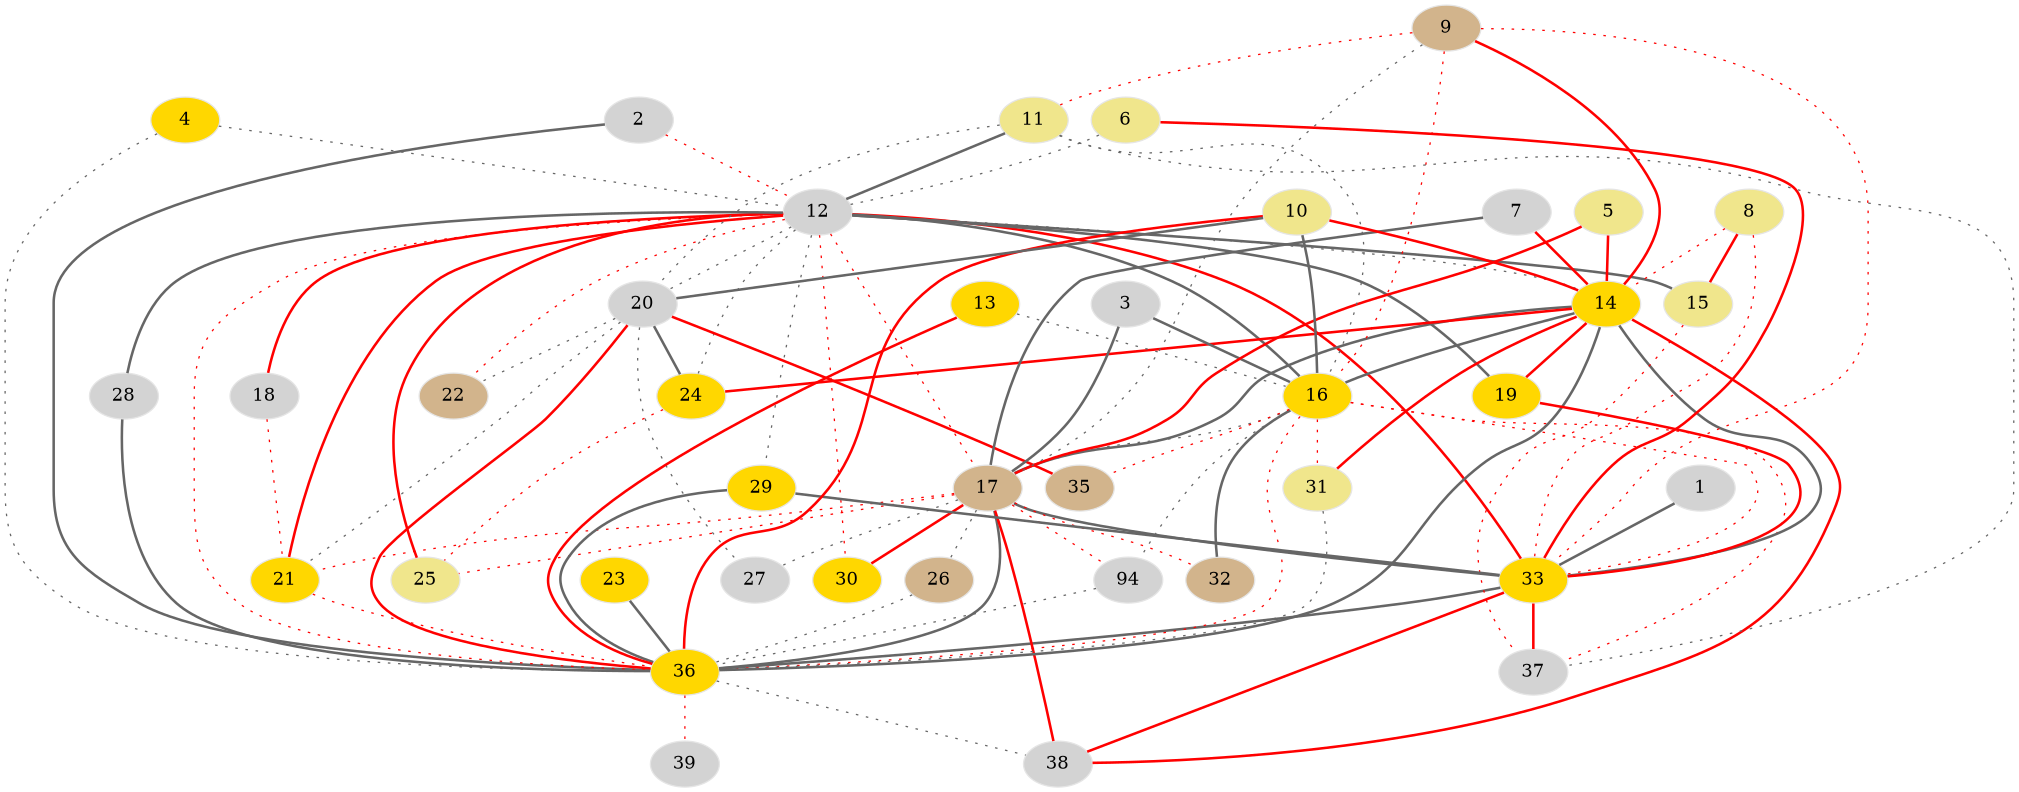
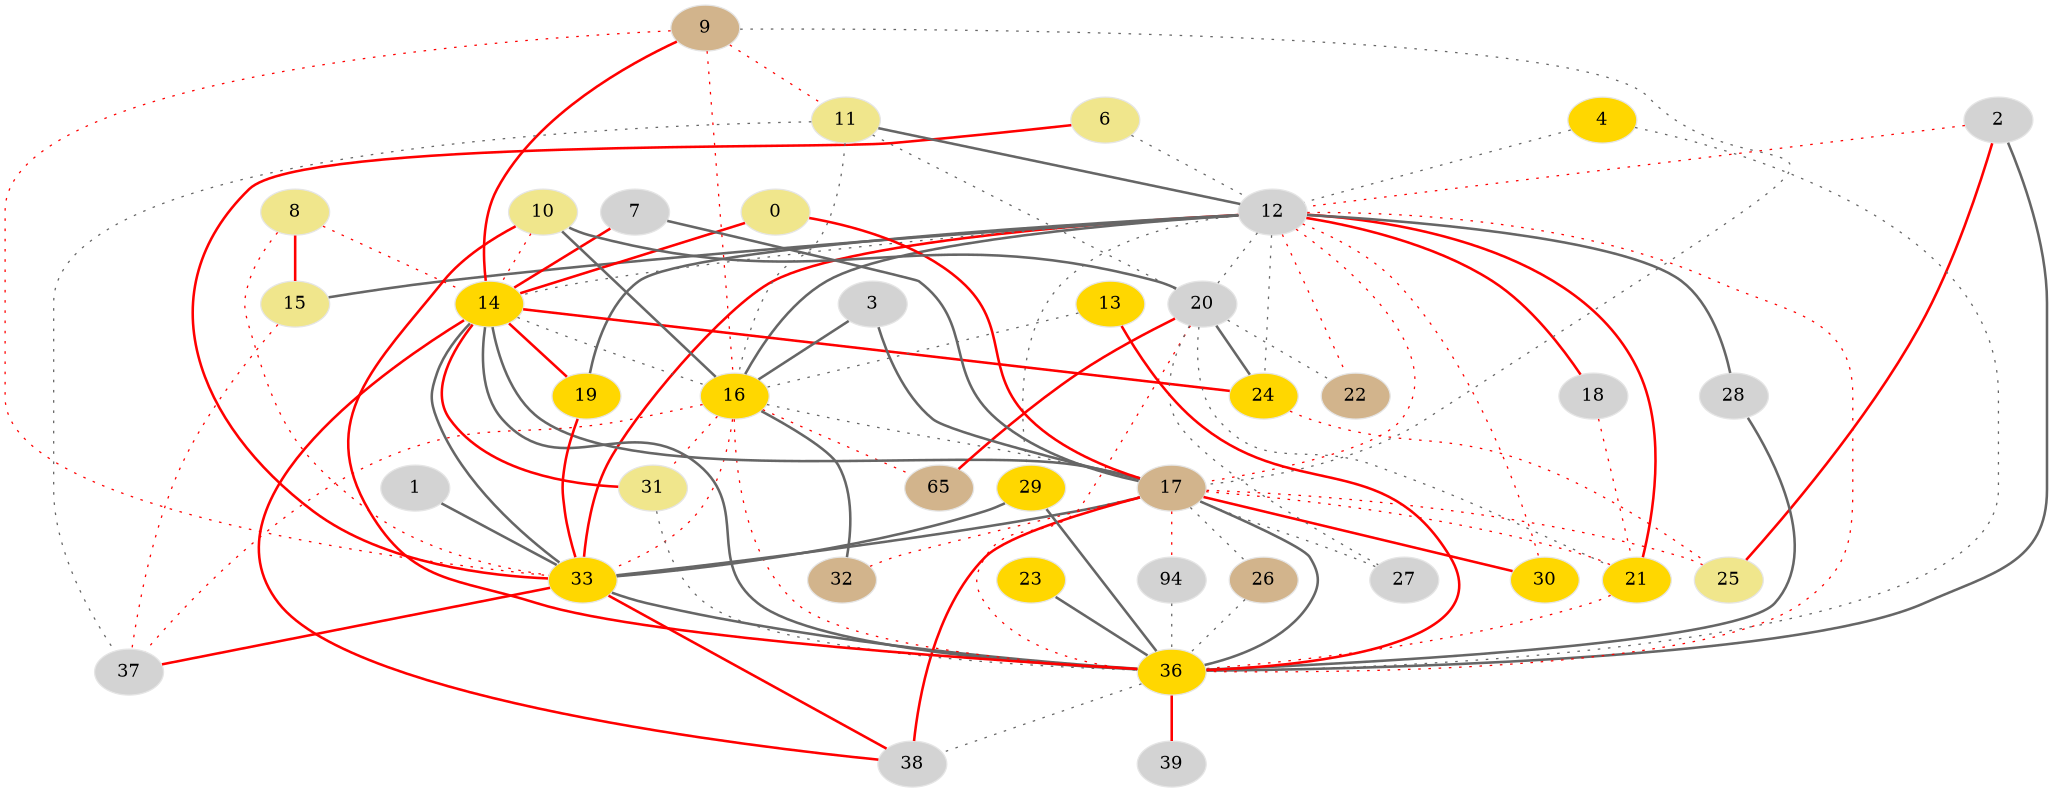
  graph {
    node [color=gray90 fillcolor=lightgrey style=filled]
    edge [color=gray40 style=bold weight=1.0]
    1
    33 [fillcolor=gold]
    36 [fillcolor=gold]
    37
    38
    39
    2
    12
    16 [fillcolor=gold]
    17 [fillcolor=tan]
    14 [fillcolor=gold]
    15 [fillcolor=khaki]
    20
    18
    19 [fillcolor=gold]
    21 [fillcolor=gold]
    22 [fillcolor=tan]
    24 [fillcolor=gold]
    25 [fillcolor=khaki]
    28
    29 [fillcolor=gold]
    30 [fillcolor=gold]
    3
    31 [fillcolor=khaki]
    32 [fillcolor=tan]
    n26 [label=94]
-   35 [fillcolor=tan]
+   35 [fillcolor=tan label=65]
    26 [fillcolor=tan]
    27
    4 [fillcolor=gold]
-   5 [fillcolor=khaki]
+   5 [fillcolor=khaki label=0]
    6 [fillcolor=khaki]
    7
    8 [fillcolor=khaki]
    9 [fillcolor=tan]
    11 [fillcolor=khaki]
    10 [fillcolor=khaki]
    13 [fillcolor=gold]
    23 [fillcolor=gold]
    1 -- 33
    33 -- 36 [weight=4.0]
    33 -- 37 [color=red weight=2.0]
    33 -- 38 [color=red]
    36 -- 38 [style=dotted]
-   36 -- 39 [color=red style=dotted weight=2.0]
+   36 -- 39 [color=red weight=2.0]
    2 -- 36
    2 -- 12 [color=red style=dotted]
    12 -- 33 [color=red weight=6.0]
    12 -- 36 [color=red style=dotted weight=6.0]
    12 -- 16 [weight=4.0]
    12 -- 17 [color=red style=dotted weight=3.0]
    12 -- 14 [style=dotted weight=3.0]
    12 -- 15
    12 -- 20 [style=dotted weight=2.0]
    12 -- 18 [color=red weight=2.0]
    12 -- 19
    12 -- 21 [color=red weight=2.0]
    12 -- 22 [color=red style=dotted]
    12 -- 24 [style=dotted weight=2.0]
-   12 -- 25 [color=red]
+   2 -- 25 [color=red]
    12 -- 28
    12 -- 29 [style=dotted]
    12 -- 30 [color=red style=dotted]
    16 -- 33 [color=red style=dotted weight=3.0]
    16 -- 36 [color=red style=dotted weight=2.0]
    16 -- 37 [color=red style=dotted]
    16 -- 17 [style=dotted]
    16 -- 31 [color=red style=dotted]
    16 -- 32
-   16 -- n26 [style=dotted]
    16 -- 35 [color=red style=dotted weight=2.0]
    17 -- 33 [weight=3.0]
    17 -- 36 [weight=2.0]
    17 -- 38 [color=red weight=2.0]
    17 -- 21 [color=red style=dotted]
    17 -- 25 [color=red style=dotted]
    17 -- 30 [color=red]
    17 -- 32 [color=red style=dotted]
    17 -- n26 [color=red style=dotted]
    17 -- 26 [style=dotted]
    17 -- 27 [style=dotted]
    14 -- 33 [weight=2.0]
    14 -- 36 [weight=2.0]
    14 -- 38 [color=red]
-   14 -- 16
+   14 -- 16 [style=dotted]
    14 -- 17
    14 -- 19 [color=red]
    14 -- 24 [color=red]
    14 -- 31 [color=red]
    15 -- 37 [color=red style=dotted]
-   20 -- 36 [color=red]
+   20 -- 36 [color=red style=dotted]
    20 -- 21 [style=dotted]
    20 -- 22 [style=dotted]
    20 -- 24
    20 -- 35 [color=red]
    20 -- 27 [style=dotted]
    18 -- 21 [color=red style=dotted weight=2.0]
    19 -- 33 [color=red]
    21 -- 36 [color=red style=dotted]
    24 -- 25 [color=red style=dotted]
    28 -- 36
    29 -- 33
    29 -- 36
    3 -- 16
    3 -- 17
    31 -- 36 [style=dotted]
    n26 -- 36 [style=dotted]
    26 -- 36 [style=dotted]
    4 -- 36 [style=dotted]
    4 -- 12 [style=dotted]
    5 -- 17 [color=red]
    5 -- 14 [color=red]
    6 -- 33 [color=red]
    6 -- 12 [style=dotted]
    7 -- 17
    7 -- 14 [color=red]
    8 -- 33 [color=red style=dotted]
    8 -- 14 [color=red style=dotted]
    8 -- 15 [color=red]
    9 -- 33 [color=red style=dotted]
    9 -- 16 [color=red style=dotted]
    9 -- 17 [style=dotted]
    9 -- 14 [color=red]
    9 -- 11 [color=red style=dotted]
    11 -- 37 [style=dotted]
    11 -- 12
    11 -- 16 [style=dotted]
    11 -- 20 [style=dotted]
    10 -- 36 [color=red]
    10 -- 16
-   10 -- 14 [color=red]
+   10 -- 14 [color=red style=dotted]
    10 -- 20
    13 -- 36 [color=red]
    13 -- 16 [style=dotted weight=2.0]
    23 -- 36
  }
